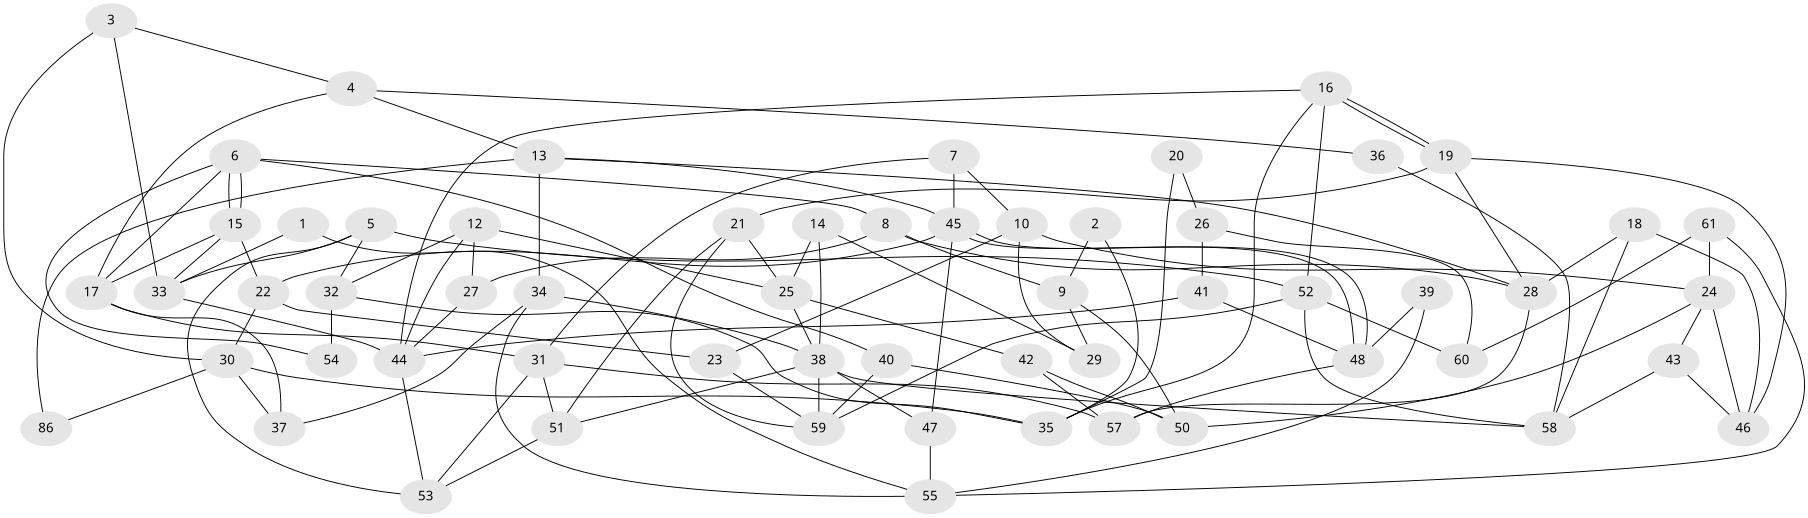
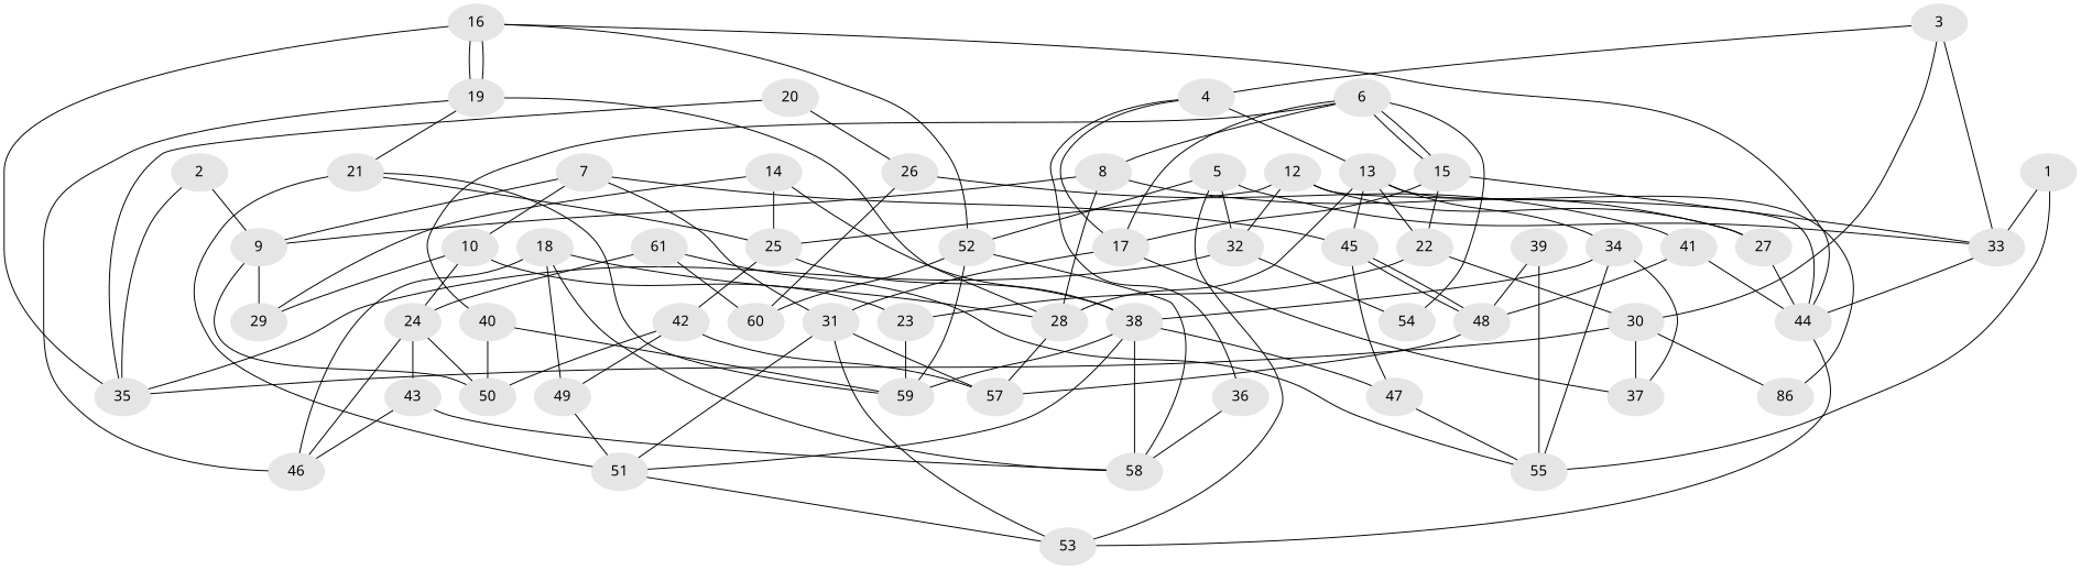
  graph {
    fontname="Noto Sans"
    node [color=gray90 fontname="Noto Sans" style=filled]
    edge [fontname="Noto Sans"]
    1
    33
    55
    44
    2
    9
    35
    29
    50
    3
    4
    30
    13
    17
    36
    n16 [label=86]
    37
    45
    28
    22
    34
    31
    58
    5
    32
    52
    53
    54
    60
    59
    6
    8
    15
    40
    27
    7
    10
    23
    24
    51
    57
    47
    48
    46
    43
    n46 [label=61]
    12
    25
    38
    42
    14
    16
    19
    21
    18
+   49
    20
    26
    41
    39
    1 -- 33
    1 -- 55
    33 -- 44
    44 -- 53
    2 -- 9
    2 -- 35
    9 -- 29
    9 -- 50
    3 -- 33
    3 -- 4
    3 -- 30
    4 -- 13
    4 -- 17
    4 -- 36
    30 -- 35
    30 -- n16
    30 -- 37
    13 -- n16
    13 -- 45
    13 -- 28
-   45 -- 22
+   13 -- 22
    13 -- 34
    17 -- 37
    17 -- 31
    36 -- 58
    45 -- 47
    45 -- 48
    45 -- 48
    28 -- 57
    22 -- 30
    22 -- 23
    34 -- 55
    34 -- 37
    34 -- 38
    31 -- 53
    31 -- 51
    31 -- 57
    5 -- 33
    5 -- 32
    5 -- 52
    5 -- 53
    32 -- 35
    32 -- 54
    52 -- 58
    52 -- 60
    52 -- 59
    6 -- 17
    6 -- 54
    6 -- 8
    6 -- 15
    6 -- 15
    6 -- 40
    8 -- 9
    8 -- 28
    8 -- 27
    15 -- 33
    15 -- 17
    15 -- 22
    40 -- 50
    40 -- 59
    27 -- 44
+   7 -- 9
    7 -- 45
    7 -- 31
    7 -- 10
    10 -- 29
    10 -- 23
    10 -- 24
    23 -- 59
    24 -- 50
    24 -- 46
    24 -- 43
    51 -- 53
    47 -- 55
    48 -- 57
    43 -- 58
    43 -- 46
    n46 -- 55
    n46 -- 60
    n46 -- 24
    12 -- 44
    12 -- 32
    12 -- 27
    12 -- 25
    25 -- 38
    25 -- 42
    38 -- 58
    38 -- 59
    38 -- 51
    38 -- 47
    42 -- 50
    42 -- 57
+   42 -- 49
    14 -- 29
    14 -- 25
    14 -- 38
    16 -- 44
    16 -- 35
    16 -- 52
    16 -- 19
    16 -- 19
    19 -- 28
    19 -- 46
    19 -- 21
    21 -- 59
    21 -- 51
    21 -- 25
    18 -- 28
    18 -- 58
    18 -- 46
+   18 -- 49
+   49 -- 51
    20 -- 35
    20 -- 26
    26 -- 60
    26 -- 41
    41 -- 44
    41 -- 48
    39 -- 55
    39 -- 48
  }
